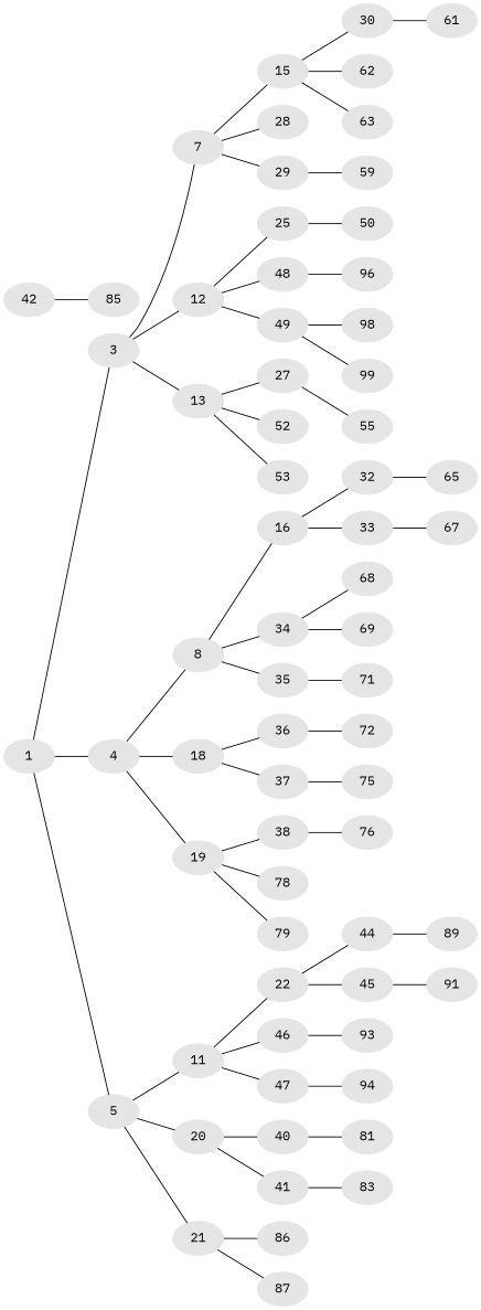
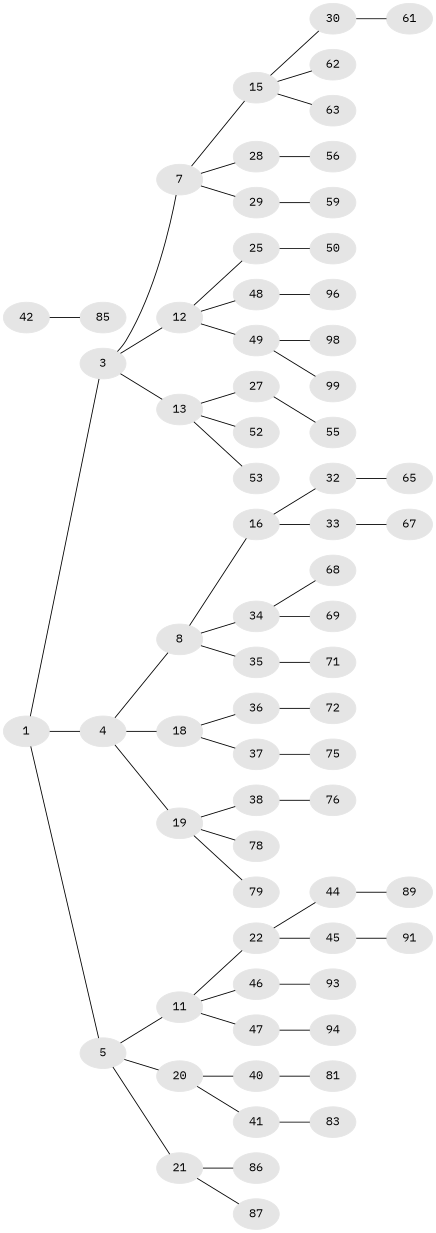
  graph {
    fontname="IBM Plex Mono"
    rankdir=LR
    node [color=gray90 fontname="IBM Plex Mono" style=filled latent=0.2]
    edge [fontname="IBM Plex Mono"]
    1 [super="+2" latent=""]
    3 [latent=1 super="+6"]
    4 [latent=0.5 super="+9"]
    5 [latent=0.5 super="+10"]
    7 [latent=0.5 super="+14"]
    12 [latent=0.333333 super="+24"]
    13 [latent=0.333333 super="+26"]
    8 [latent=0.333333 super="+17"]
    18 [latent=0.25]
    19 [latent=0.25 super="+39"]
    11 [latent=0.333333 super="+23"]
    20 [latent=0.25]
    21 [latent=0.25 super="+43"]
    15 [latent=0.333333 super="+31"]
    28 [latent=0.25 super="+57"]
    29 [latent=0.25 super="+58"]
    25 [latent=0.25 super="+51"]
    48 [super="+97"]
    49
    27 [latent=0.25 super="+54"]
    52
    53
    16 [latent=0.25]
    34
    35 [super="+70"]
    36 [super="+73"]
    37 [super="+74"]
    38 [super="+77"]
    78 [latent=0.166667]
    79 [latent=0.166667]
    22 [latent=0.25]
    46 [super="+92"]
    47 [super="+95"]
    40 [super="+80"]
    41 [super="+82"]
    86 [latent=0.166667]
    87 [latent=0.166667]
    30 [latent=0.25 super="+60"]
    62
    63
+   56
    59
    32 [super="+64"]
    33 [super="+66"]
    68 [latent=0.166667]
    69 [latent=0.166667]
    71 [latent=0.166667]
    44 [super="+88"]
    45 [super="+90"]
    93 [latent=0.166667]
    94 [latent=0.166667]
    50 [super="+100"]
    96 [latent=0.166667]
    98 [latent=0.166667]
    99 [latent=0.166667]
    55
    61
    65 [latent=0.166667]
    67 [latent=0.166667]
    72 [latent=0.166667]
    75 [latent=0.166667]
    76 [latent=0.166667]
    81 [latent=0.166667]
    83 [latent=0.166667]
    42 [super="+84"]
    85 [latent=0.166667]
    89 [latent=0.166667]
    91 [latent=0.166667]
    1 -- 3
    1 -- 4
    1 -- 5
    3 -- 7
    3 -- 12
    3 -- 13
    4 -- 8
    4 -- 18
    4 -- 19
    5 -- 11
    5 -- 20
    5 -- 21
    7 -- 15
    7 -- 28
    7 -- 29
    12 -- 25
    12 -- 48
    12 -- 49
    13 -- 27
    13 -- 52
    13 -- 53
    8 -- 16
    8 -- 34
    8 -- 35
    18 -- 36
    18 -- 37
    19 -- 38
    19 -- 78
    19 -- 79
    11 -- 22
    11 -- 46
    11 -- 47
    20 -- 40
    20 -- 41
    21 -- 86
    21 -- 87
    15 -- 30
    15 -- 62
    15 -- 63
+   28 -- 56
    29 -- 59
    25 -- 50
    48 -- 96
    49 -- 98
    49 -- 99
    27 -- 55
    16 -- 32
    16 -- 33
    34 -- 68
    34 -- 69
    35 -- 71
    36 -- 72
    37 -- 75
    38 -- 76
    22 -- 44
    22 -- 45
    46 -- 93
    47 -- 94
    40 -- 81
    41 -- 83
    30 -- 61
    32 -- 65
    33 -- 67
    44 -- 89
    45 -- 91
    42 -- 85
  }
